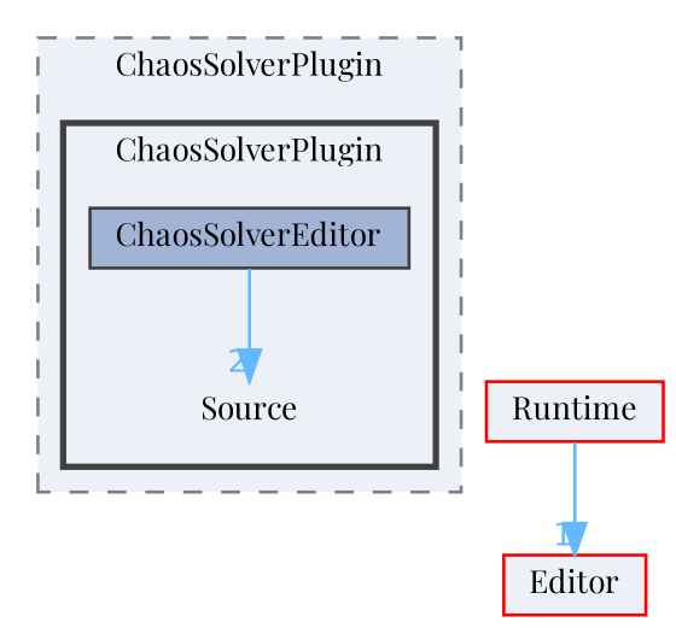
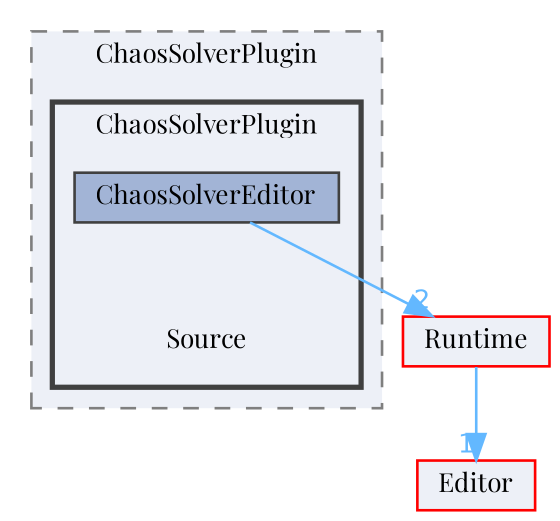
  digraph {
    compound=true
    fontname="Playfair Display"
    node [fontname="Playfair Display" fontsize=10 shape=box color=red fillcolor="#edf0f7" style=filled]
    edge [color=steelblue1 fontcolor=steelblue1 fontname="Playfair Display" fontsize=10 labeldistance=1.5 labelfontname=Helvetica labelfontsize=10]
    n1 [height=0.2 label=Source shape=plaintext width=0.4 color="" fillcolor="" style=""]
    n2 [color=grey25 fillcolor="#a2b4d6" height=0.2 label=ChaosSolverEditor width=0.4]
    n3 [height=0.2 label=Runtime width=0.4]
    n4 [height=0.2 label=Editor width=0.4]
    subgraph cluster_1 {
      bgcolor="#edf0f7"
      fontsize=10
      label=ChaosSolverPlugin
      pencolor=grey50
      style="filled,dashed"
      subgraph cluster_2 {
        bgcolor="#edf0f7"
        fontsize=10
        label=ChaosSolverPlugin
        pencolor=grey25
        style="filled,bold"
        n1
        n2
      }
    }
-   n2 -> n1 [headlabel=2]
+   n2 -> n3 [headlabel=2]
    n3 -> n4 [headlabel=1]
  }
